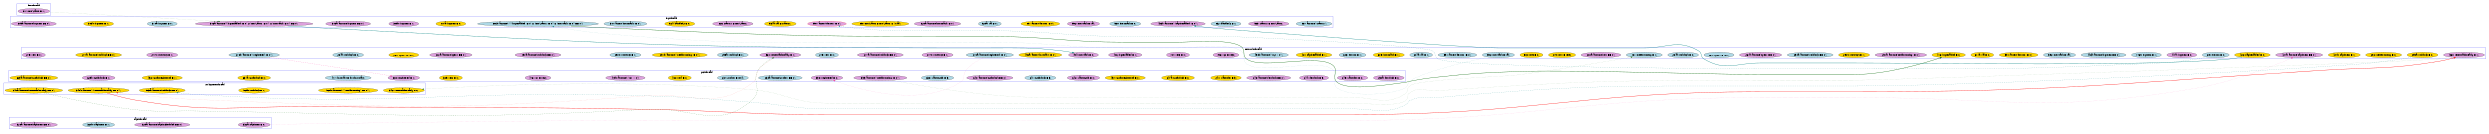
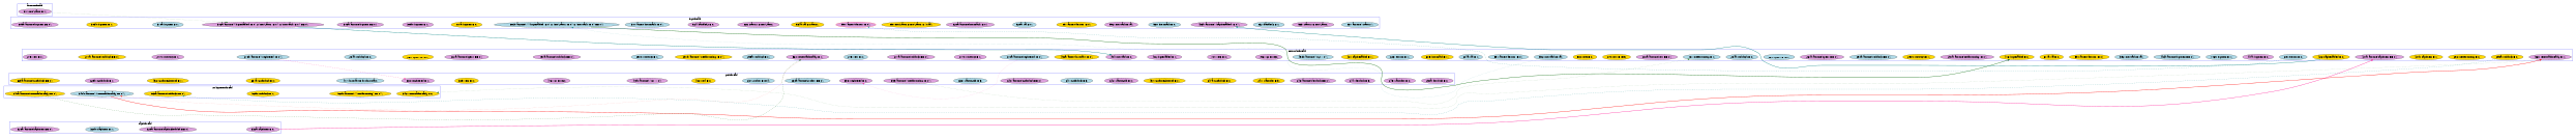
  digraph {
    rankdir=LR
    node [fillcolor=plum style=filled]
    edge [color=white style=solid]
    n1 [label="317: IntrStatus = 1;"]
    n2 [label="332a: napi_sem = 0;"]
    n3 [label="329a: assume(napi_scheduled == 0);"]
    n4 [fillcolor=lightblue label="328b: napi_sem = 1;"]
    n5 [label="328a: assume(napi_sem == 0);"]
    n6 [label="306a: assume((((irq_enabled != 0) & (IntrStatus != 0)) & (IntrMask != 0)) == 0);"]
-   n7 [fillcolor=gold label="524: handled2 = 0;"]
+   n7 [label="524: handled2 = 0;"]
    n8 [label="526: status1 = IntrStatus;"]
    n9 [color=red label="597: assert(dev_on != 0);"]
    n10 [fillcolor=gold label="598: IntrStatus = IntrStatus & (~val);"]
    n11 [fillcolor=lightblue label="310a: irq_sem = 0;"]
    n12 [label="305a: assume(irq_sem == 0);"]
    n13 [fillcolor=gold label="305b: irq_sem = 1;"]
    n14 [label="592: IntrMask = val;"]
    n15 [fillcolor=lightblue label="530: intr_mask = 0;"]
    n16 [fillcolor=gold label="534a: val = status1;"]
    n17 [label="528a: assume(intr_mask != 0);"]
    n18 [fillcolor=lightblue label="529a: val = 0;"]
    n19 [label="433b: assume(!(napi_enabled != 0));"]
    n20 [fillcolor=lightblue label="307: assert(intr_mask != 0);"]
    n21 [fillcolor=lightblue label="306b: assume(!((((irq_enabled != 0) & (IntrStatus != 0)) & (IntrMask != 0)) == 0));"]
    n22 [fillcolor=lightblue label="532: handled2 = 1;"]
    n23 [label="305a: assume(irq_sem == 0);"]
    n24 [label="305b: irq_sem = 1;"]
    n25 [fillcolor=gold label="591: assert(dev_on != 0);"]
    n26 [label="535: status1 = IntrStatus;"]
    n27 [fillcolor=lightblue label="537: assume(!status1);"]
    n28 [fillcolor=gold label="310a: irq_sem = 0;"]
    n29 [label="494: IntrMask = 0;"]
    n30 [label="427a: assume(napi_sem == 0);"]
    n31 [fillcolor=gold label="427b: napi_sem = 1;"]
    n32 [fillcolor=gold label="291b: assume(!(netif_running != 0));"]
    n33 [fillcolor=lightblue label="295a: rtnl_lock = 0;"]
    n34 [fillcolor=lightblue label="290b: rtnl_lock = 1;"]
    n35 [label="560: reset_task_ready = 1;"]
    n36 [fillcolor=lightblue label="275: ret1 = 0;"]
    n37 [fillcolor=lightblue label="284a: rtnl_lock = 0;"]
    n38 [fillcolor=lightblue label="260: open1 = ret1;"]
    n39 [label="560: reset_task_ready = 1;"]
    n40 [fillcolor=gold label="416: irq_enabled = 0;"]
    n41 [fillcolor=gold label="611a: val = 0;"]
    n42 [fillcolor=lightblue label="446b: irq_sem = 1;"]
    n43 [label="447a: irq_sem = 0;"]
    n44 [fillcolor=gold label="292: netif_running = 0;"]
    n45 [fillcolor=gold label="295a: rtnl_lock = 0;"]
    n46 [fillcolor=lightblue label="615: dev_on = 0;"]
    n47 [label="280a: assume(ret1 == 0);"]
    n48 [fillcolor=lightblue label="281: netif_running = 1;"]
    n49 [label="277a: assume(rtnl_lock == 0);"]
    n50 [label="277b: rtnl_lock = 1;"]
    n51 [label="290a: assume(rtnl_lock == 0);"]
    n52 [label="261a: assume(open1 == 0);"]
    n53 [fillcolor=lightblue label="290a: assume(rtnl_lock == 0);"]
    n54 [fillcolor=gold label="426: napi_enabled = 0;"]
    n55 [fillcolor=lightblue label="592: IntrMask = val;"]
    n56 [fillcolor=gold label="503: ret5 = 0;"]
    n57 [fillcolor=gold label="492a: assert(hw_start != 0);"]
    n58 [fillcolor=lightblue label="592: IntrMask = val;"]
    n59 [fillcolor=lightblue label="446a: assume(irq_sem == 0);"]
    n60 [label="496: rc2 = ret3;"]
    n61 [fillcolor=lightblue label="498b: assume(!(rc2 < 0));"]
    n62 [fillcolor=lightblue label="278a: assume(registered != 0);"]
    n63 [fillcolor=lightblue label="603: dev_on = 1;"]
    n64 [fillcolor=gold label="605: intr_mask = 1;"]
    n65 [label="407: ret3 = 0;"]
    n66 [fillcolor=lightblue label="604a: val = 1;"]
    n67 [fillcolor=lightblue label="591: assert(dev_on != 0);"]
    n68 [fillcolor=gold label="421: napi_enabled = 1;"]
    n69 [fillcolor=gold label="277a: assume(rtnl_lock == 0);"]
    n70 [label="277b: rtnl_lock = 1;"]
    n71 [label="261a: assume(open1 == 0);"]
    n72 [label="291a: assume(netif_running != 0);"]
    n73 [label="406: irq_enabled = 1;"]
    n74 [fillcolor=lightblue label="284a: rtnl_lock = 0;"]
    n75 [fillcolor=gold label="260: open1 = ret1;"]
    n76 [label="275: ret1 = 0;"]
    n77 [fillcolor=gold label="279: ret1 = ret5;"]
    n78 [fillcolor=gold label="290b: rtnl_lock = 1;"]
    n79 [fillcolor=lightblue label="278b: assume(!(registered != 0));"]
    n80 [fillcolor=gold label="591: assert(dev_on != 0);"]
-   n81 [fillcolor=gold label="340b: assume(!(reset_task_ready == 0));"]
+   n81 [fillcolor=lightblue label="340b: assume(!(reset_task_ready == 0));"]
    n82 [fillcolor=gold label="340a: assume(reset_task_ready == 0);"]
    n83 [fillcolor=gold label="565a: assume(rtnl_lock == 0);"]
    n84 [fillcolor=gold label="568b: assume(!((!netif_running) == 0));"]
    n85 [fillcolor=gold label="342: reset_task_ready = 0;"]
    n86 [fillcolor=gold label="565b: rtnl_lock = 1;"]
    n87 [fillcolor=gold label="457: sysfs_registered = 0;"]
    n88 [fillcolor=gold label="647a: sysfs_lock = 0;"]
    n89 [fillcolor=gold label="241: want_dev = 5;"]
    n90 [fillcolor=gold label="629a: assume(sysfs_lock == 0);"]
    n91 [label="629b: sysfs_lock = 1;"]
    n92 [fillcolor=gold label="389: ret2 = 0;"]
    n93 [label="476: rc1 = ret2;"]
    n94 [fillcolor=lightblue label="641: sysfs_lock = 5;"]
    n95 [label="642: want_sysfs = 0;"]
    n96 [fillcolor=gold label="452: sysfs_registered = 1;"]
    n97 [fillcolor=lightblue label="477: hw_start = drv_hw_start;"]
    n98 [label="388: registered = 1;"]
    n99 [label="479b: assume(!(rc1 < 0));"]
    n100 [fillcolor=gold label="482: ret4 = 0;"]
    n101 [label="398: registered = 0;"]
    n102 [label="399: assume(!(netif_running != 0));"]
    n103 [fillcolor=gold label="631a: sysfs_lock = 0;"]
    n104 [label="243: assume(dev_lock == 0);"]
    n105 [label="640: assume(sysfs_lock == 0);"]
    n106 [label="244: dev_lock = 5;"]
    n107 [label="245: want_dev = 0;"]
    n108 [label="250a: dev_lock = 0;"]
    n109 [fillcolor=lightblue label="638: want_sysfs = 5;"]
    n110 [fillcolor=lightblue label="237: probe1 = ret4;"]
    n111 [fillcolor=lightblue label="238a: assume(probe1 == 0);"]
    subgraph cluster_1 {
      color=blue
-     label=dev_thread
+     label=assert_thread
      n1
    }
    subgraph cluster_2 {
      color=blue
      label=napi_thread
      n2
      n3
      n4
      n5
    }
    subgraph cluster_3 {
      color=blue
      label=irq_thread
      n6
      n7
      n8
      n9
      n10
      n11
      n12
      n13
      n14
      n15
      n16
      n17
      n18
      n19
      n20
      n21
      n22
      n23
      n24
      n25
      n26
      n27
      n28
    }
    subgraph cluster_4 {
      color=blue
      label=network_thread
      n29
      n30
      n31
      n32
      n33
      n34
      n35
      n36
      n37
      n38
      n39
      n40
      n41
      n42
      n43
      n44
      n45
      n46
      n47
      n48
      n49
      n50
      n51
      n52
      n53
      n54
      n55
      n56
      n57
      n58
      n59
      n60
      n61
      n62
      n63
      n64
      n65
      n66
      n67
      n68
      n69
      n70
      n71
      n72
      n73
      n74
      n75
      n76
      n77
      n78
      n79
      n80
    }
    subgraph cluster_5 {
      color=blue
      label=workqueue_thread
      n81
      n82
      n83
      n84
      n85
      n86
    }
    subgraph cluster_6 {
      color=blue
      label=pci_thread
      n87
      n88
      n89
      n90
      n91
      n92
      n93
      n94
      n95
      n96
      n97
      n98
      n99
      n100
      n101
      n102
      n103
      n104
      n105
      n106
      n107
      n108
      n109
      n110
      n111
    }
    n1 -> n6 [color=darkgreen constraint=false style=dotted]
-   n2 -> n30 [color=deeppink constraint=false style=dotted]
+   n2 -> n30 [color=deeppink constraint=false style=bold]
    n3 -> n2
    n4 -> n3
    n5 -> n4
    n6 -> n23
    n6 -> n29 [color=teal constraint=false style=bold]
    n7 -> n8
    n8 -> n16
    n9 -> n10
    n10 -> n17
    n11 -> n6
    n12 -> n13
    n13 -> n11
    n14 -> n15
    n15 -> n19
    n16 -> n9
    n17 -> n18
    n18 -> n25
    n19 -> n22
    n20 -> n7
    n21 -> n20
    n21 -> n40 [color=darkgreen constraint=false style=bold]
    n22 -> n26
    n23 -> n24
    n24 -> n28
    n25 -> n14
    n26 -> n27
    n28 -> n21
    n29 -> n73
    n30 -> n31
    n31 -> n44
    n32 -> n33
    n33 -> n35
    n34 -> n32
    n35 -> n36
    n35 -> n81 [color=red constraint=false style=dotted]
    n36 -> n49
    n37 -> n38
    n38 -> n52
    n39 -> n85 [color=darkgreen constraint=false style=dotted]
    n40 -> n41
    n41 -> n80
    n42 -> n43
    n43 -> n46
    n44 -> n45
    n45 -> n39
    n45 -> n83 [color=teal constraint=false style=dashed]
    n46 -> n9 [color=teal constraint=false style=dashed]
    n46 -> n54
    n47 -> n48
    n48 -> n37
    n49 -> n50
    n50 -> n62
    n51 -> n34
    n52 -> n53
    n53 -> n78
    n54 -> n19 [color=teal constraint=false style=bold]
    n54 -> n30
    n55 -> n21 [color=teal constraint=false style=dotted]
    n55 -> n56
    n56 -> n77
    n57 -> n29
    n58 -> n59
    n59 -> n42
    n60 -> n61
    n61 -> n68
    n62 -> n57
    n62 -> n101 [color=deeppink constraint=false style=dotted]
    n63 -> n64
    n64 -> n66
    n65 -> n60
    n66 -> n67
    n67 -> n55
    n68 -> n63
    n69 -> n70
    n70 -> n79
    n71 -> n51
    n72 -> n40
    n73 -> n65
    n74 -> n75
    n75 -> n71
    n76 -> n69
    n77 -> n47
    n78 -> n72
    n79 -> n74
    n79 -> n98 [color=deeppink constraint=false style=dashed]
    n80 -> n58
    n81 -> n39 [color=red constraint=false style=bold]
    n81 -> n83
    n82 -> n35 [color=darkgreen constraint=false style=dashed]
    n82 -> n81
    n83 -> n86
    n84 -> n85
    n86 -> n84
    n87 -> n88
    n88 -> n89
    n89 -> n104
    n90 -> n91
    n91 -> n96
    n92 -> n93
    n93 -> n99
    n94 -> n95
    n95 -> n87
    n96 -> n103
    n97 -> n98
    n98 -> n92
    n99 -> n100
    n100 -> n110
    n101 -> n102
    n102 -> n48 [color=darkgreen constraint=false style=dotted]
    n102 -> n109
    n103 -> n97
    n104 -> n106
    n105 -> n94
    n106 -> n107
    n107 -> n108
    n109 -> n105
    n110 -> n111
    n111 -> n101
  }
